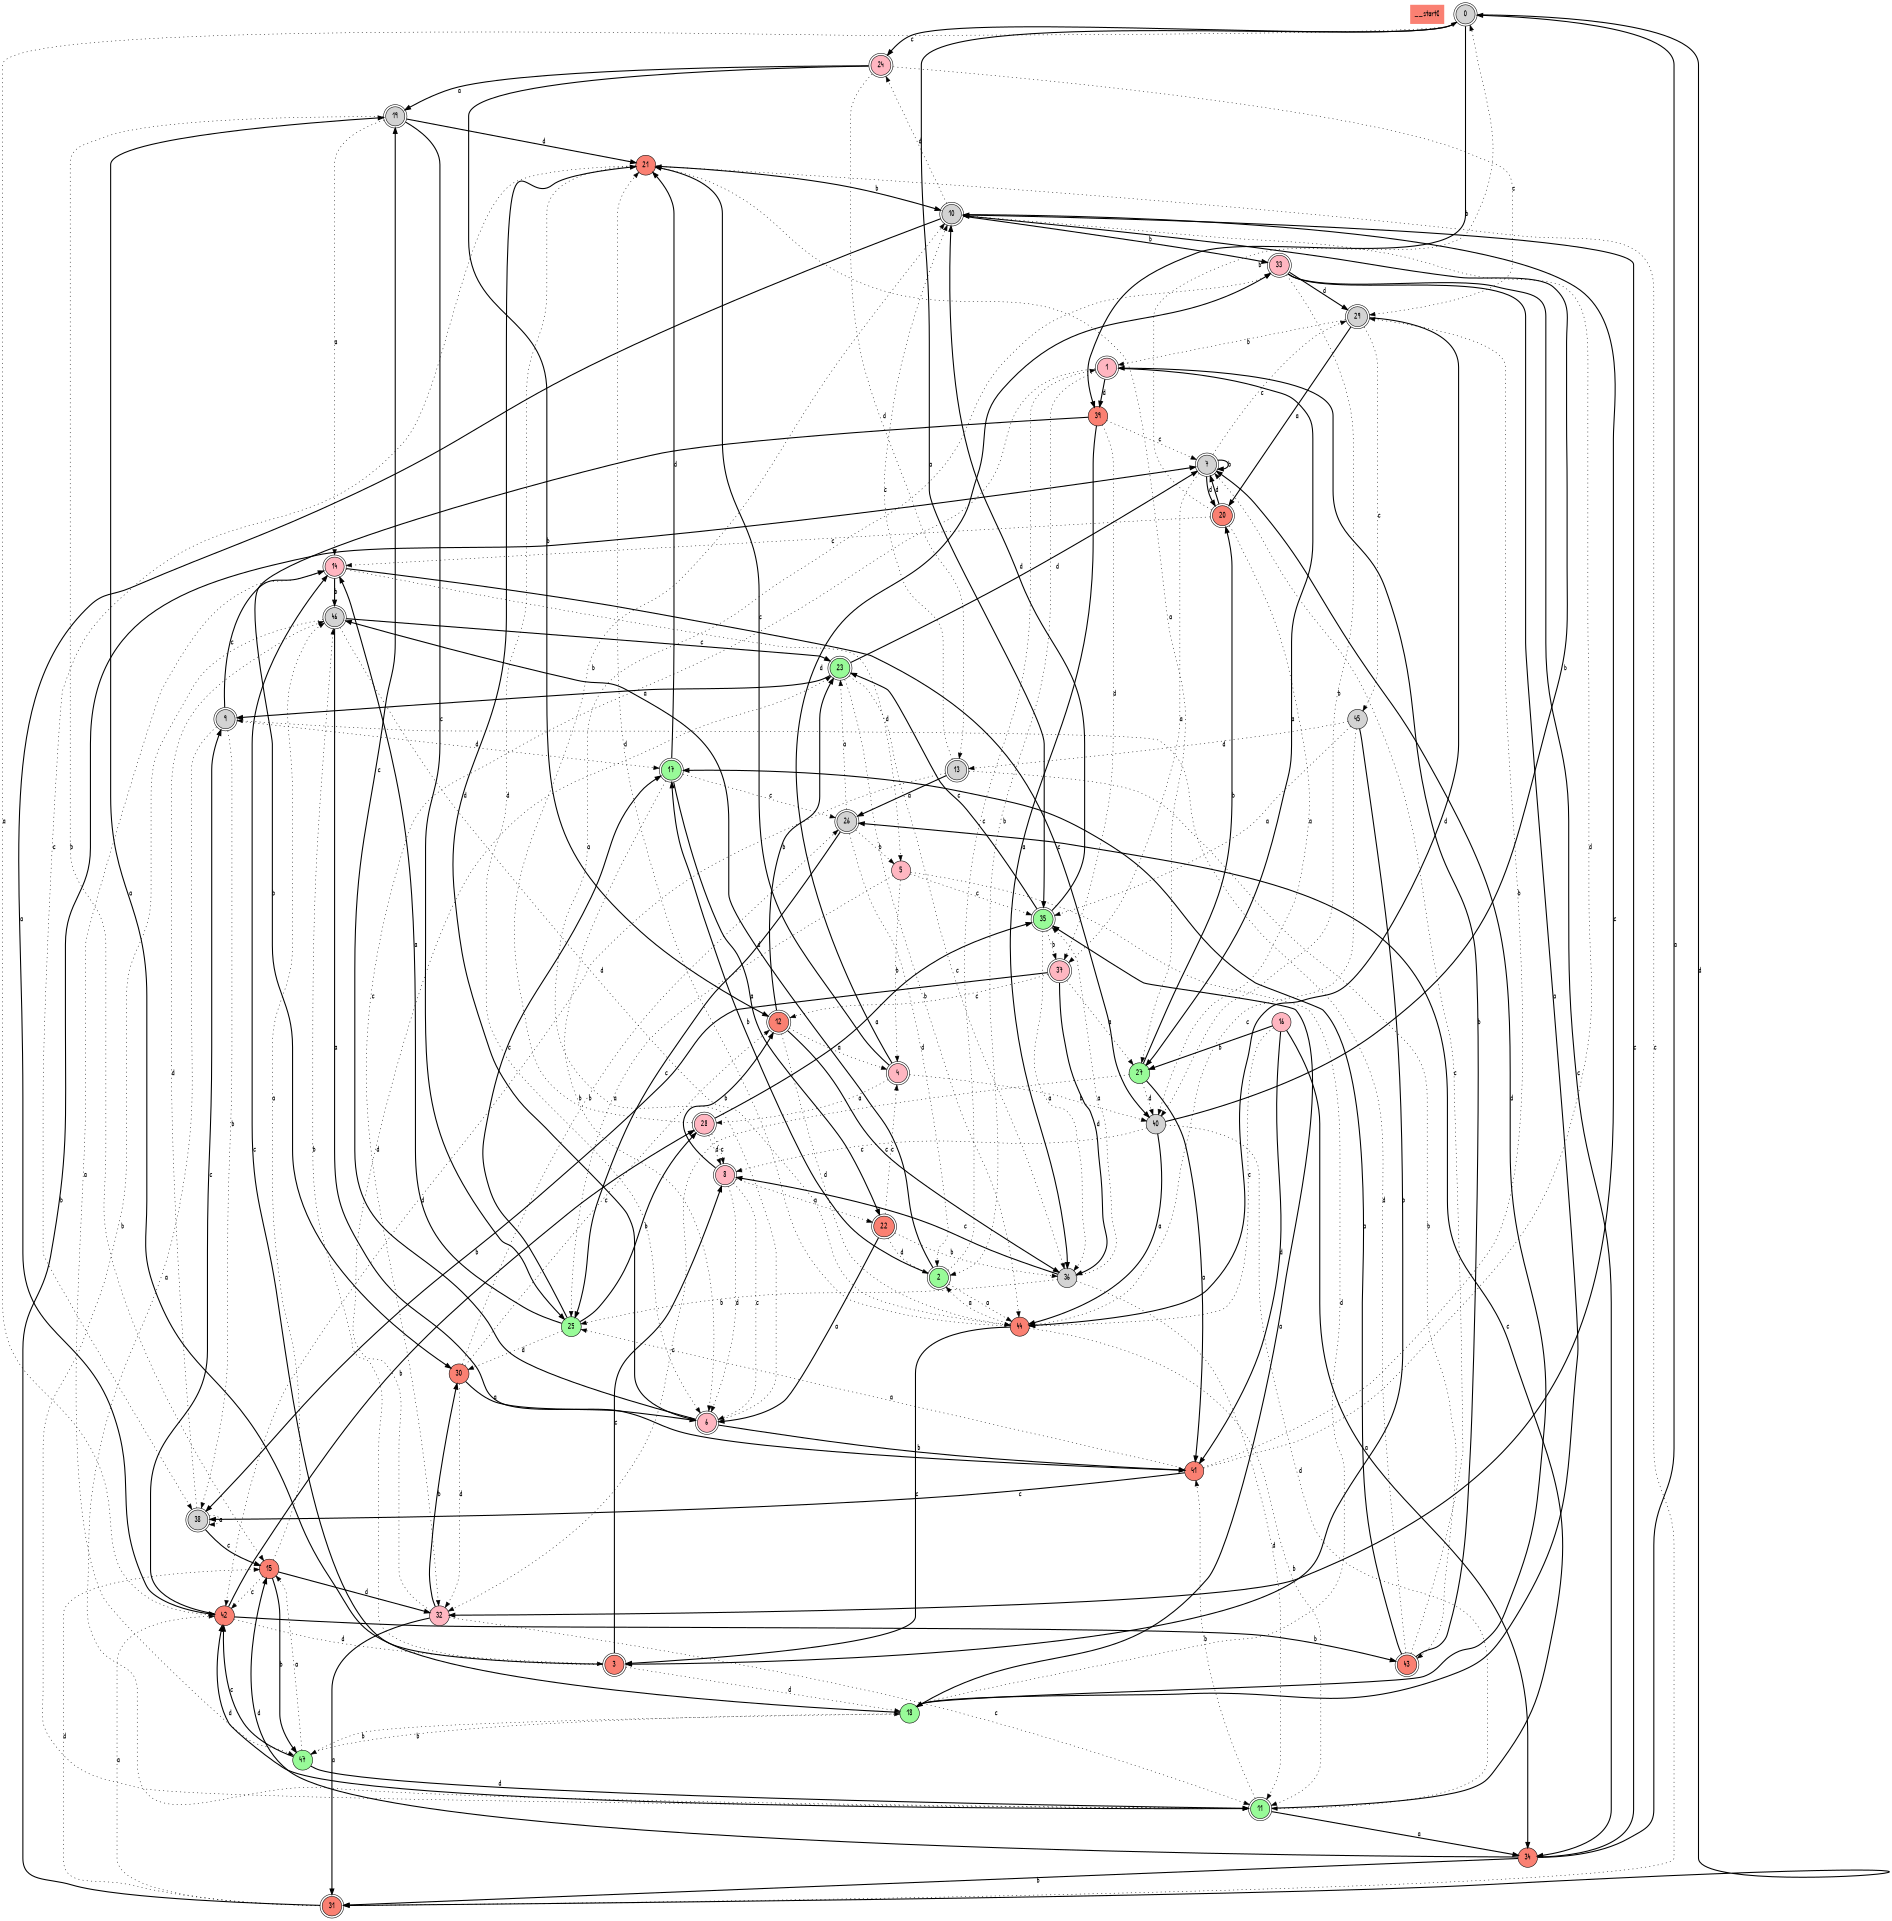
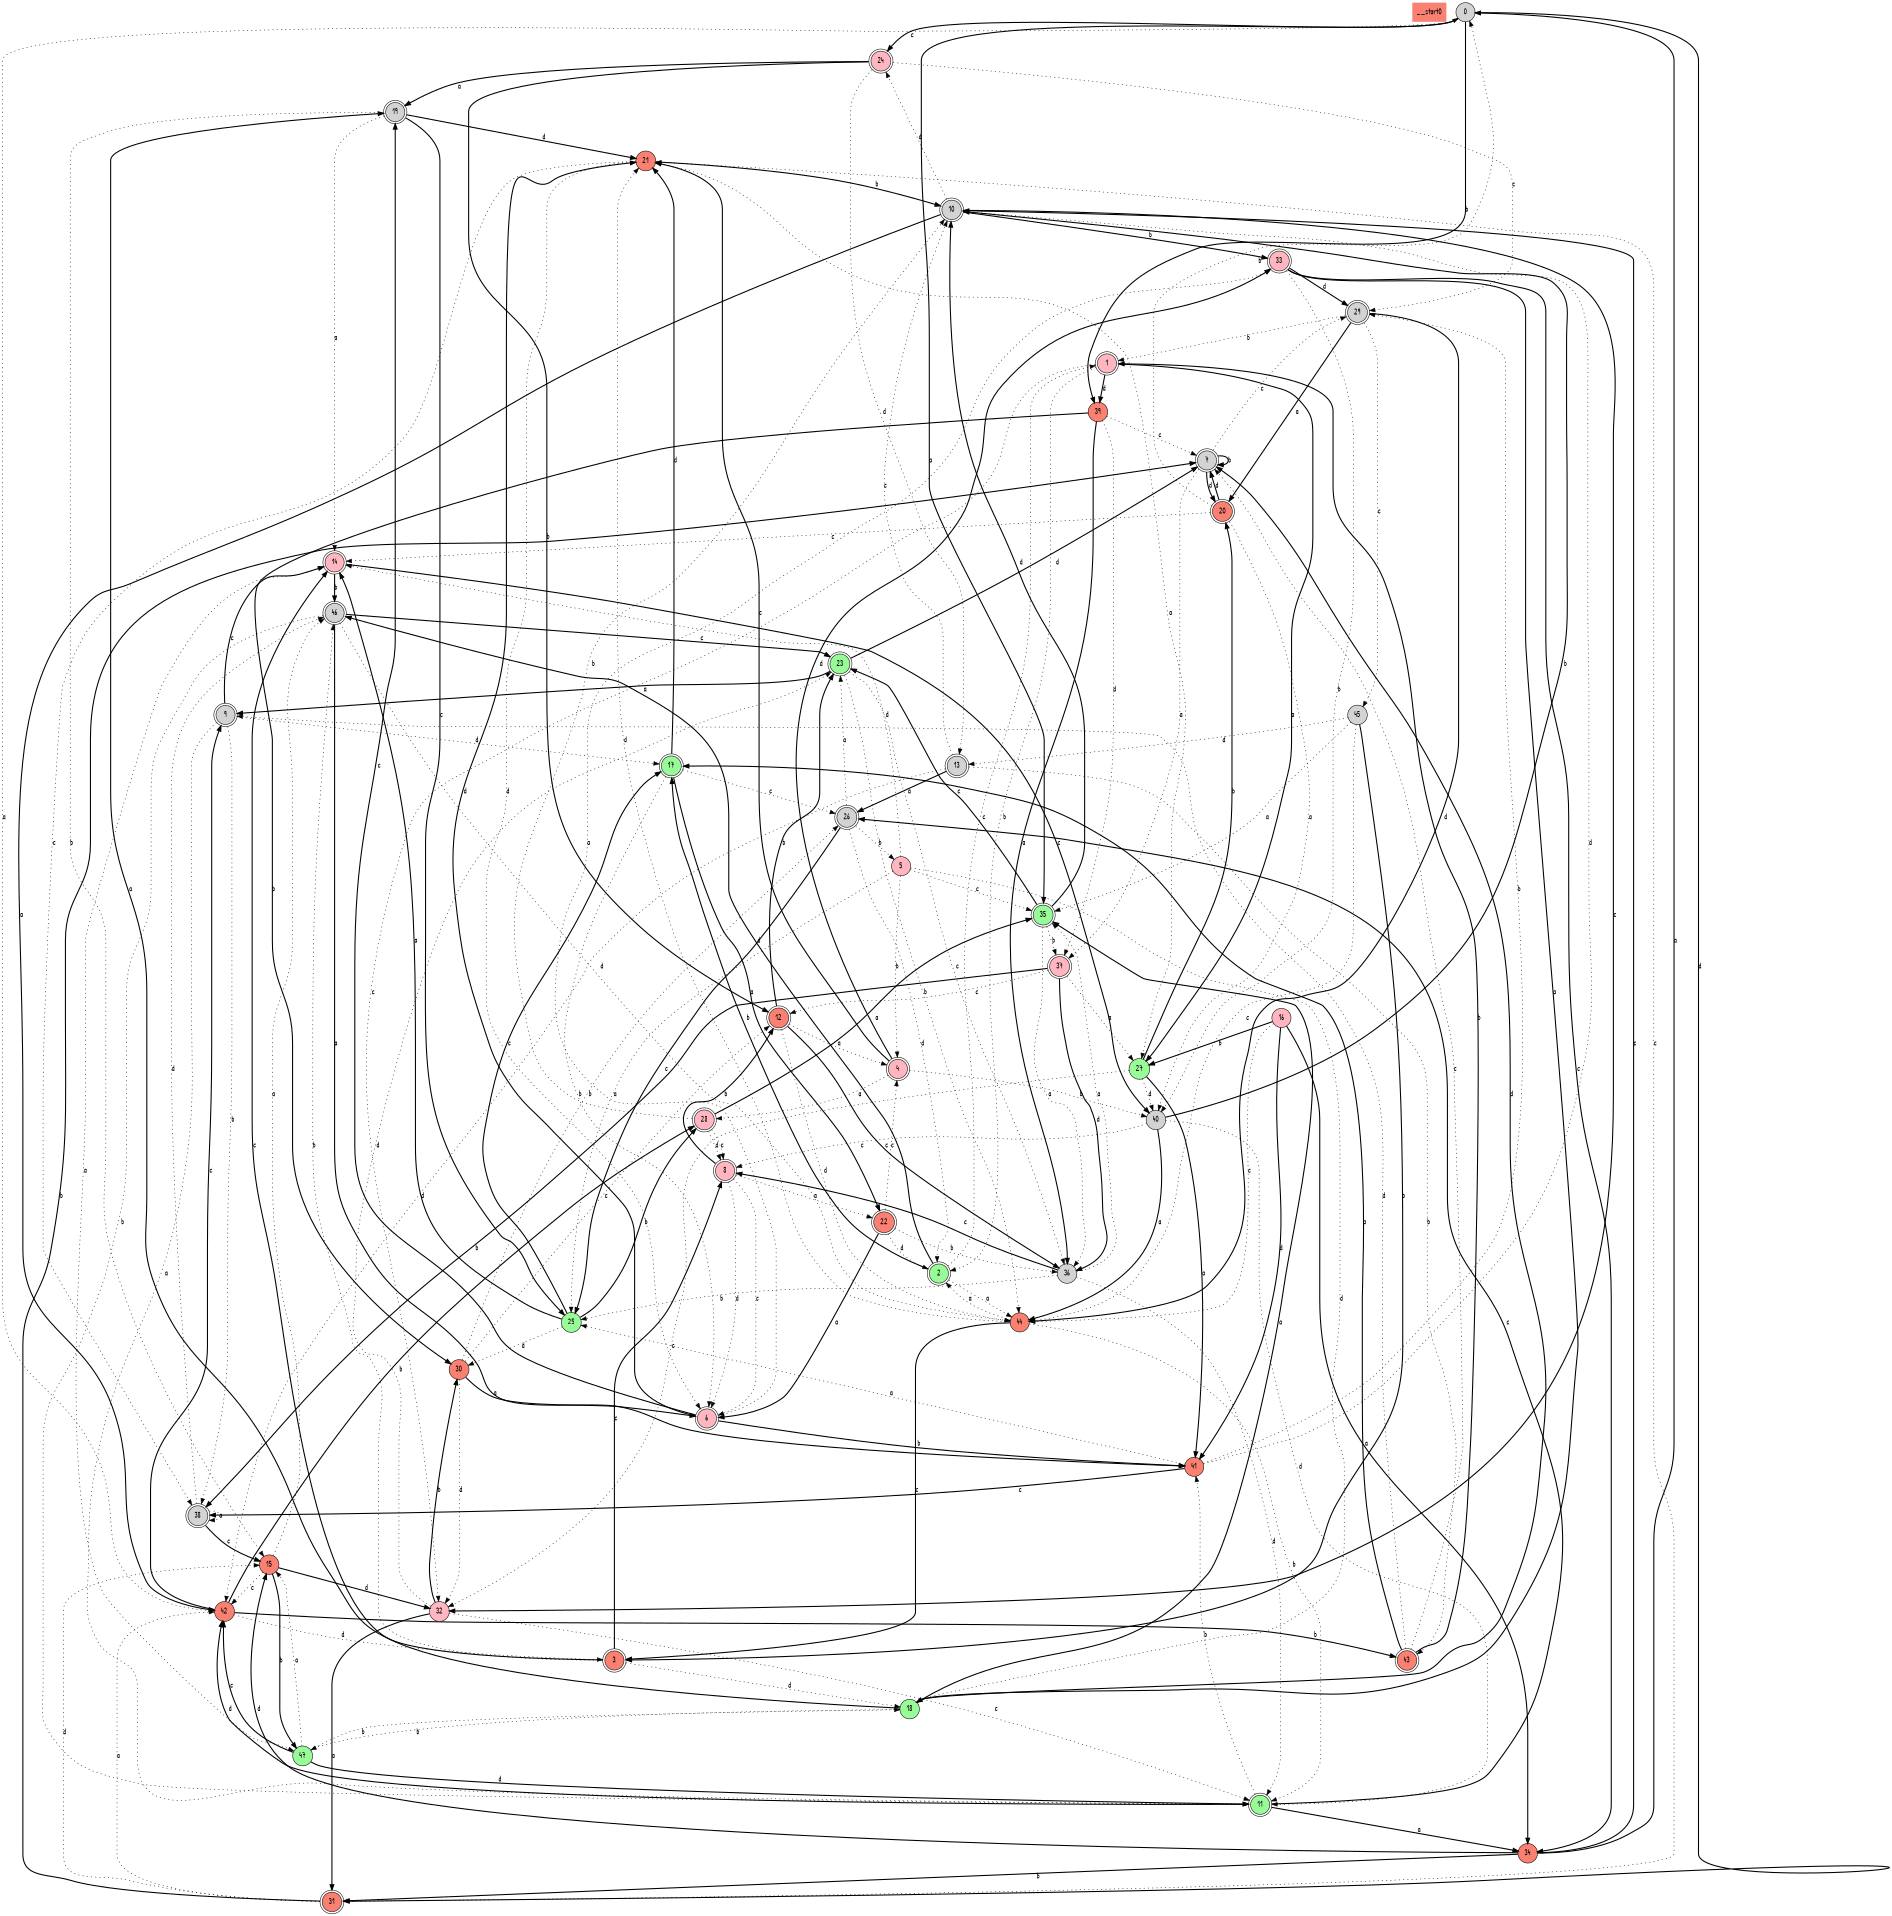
  digraph {
    fontname="Patrick Hand"
    rankdir=TB
    node [fillcolor=salmon fontname="Patrick Hand" shape=doublecircle style="rounded,filled" color=black]
    edge [fontname="Patrick Hand" style=dotted]
    __start0 [shape=none style=filled color=""]
-   n2 [fillcolor=lightgrey label=0 style=filled]
+   n2 [fillcolor=lightgrey label=0 shape=circle style=filled]
    n3 [fillcolor=lightpink label=24]
    n4 [label=31]
    n5 [fillcolor=palegreen label=35]
    n6 [label=39 shape=circle style=filled]
    n7 [fillcolor=lightgrey label=19]
    n8 [fillcolor=lightgrey label=29]
    n9 [label=12]
    n10 [fillcolor=lightgrey label=13]
    n11 [label=21 shape=circle style=filled]
    n12 [fillcolor=lightgrey label=7]
    n13 [label=42 shape=circle style=filled]
    n14 [label=15 shape=circle style=filled]
    n15 [fillcolor=lightpink label=37]
    n16 [fillcolor=lightgrey label=10]
    n17 [fillcolor=palegreen label=23]
    n18 [fillcolor=lightgrey label=36 shape=circle style=filled]
    n19 [label=30 shape=circle style=filled]
    n20 [fillcolor=lightpink label=1]
    n21 [fillcolor=palegreen label=2]
    n22 [fillcolor=palegreen label=27 shape=circle style=filled]
    n23 [fillcolor=lightpink label=32 shape=circle style=filled]
    n24 [fillcolor=palegreen label=17]
    n25 [label=44 shape=circle style=filled]
    n26 [fillcolor=lightgrey label=46]
    n27 [fillcolor=lightgrey label=40 shape=circle style=filled]
    n28 [label=41 shape=circle style=filled]
    n29 [label=20]
    n30 [fillcolor=palegreen label=11]
    n31 [fillcolor=lightpink label=6]
    n32 [label=22]
    n33 [fillcolor=lightgrey label=26]
    n34 [label=3]
    n35 [fillcolor=lightpink label=8]
    n36 [fillcolor=palegreen label=18 shape=circle style=filled]
    n37 [fillcolor=lightpink label=14]
    n38 [fillcolor=palegreen label=47 shape=circle style=filled]
    n39 [fillcolor=palegreen label=25 shape=circle style=filled]
    n40 [fillcolor=lightpink label=4]
    n41 [fillcolor=lightpink label=28]
    n42 [fillcolor=lightpink label=33]
    n43 [fillcolor=lightgrey label=38]
    n44 [label=34 shape=circle style=filled]
    n45 [fillcolor=lightpink label=5 shape=circle style=filled]
    n46 [fillcolor=lightgrey label=45 shape=circle style=filled]
    n47 [fillcolor=lightgrey label=9]
    n48 [label=43]
    n49 [fillcolor=lightpink label=16 shape=circle style=filled]
    n2 -> n3 [label=c style=bold]
    n2 -> n4 [label=d style=bold]
    n2 -> n5 [label=a style=bold]
    n2 -> n6 [label=b style=bold]
    n3 -> n7 [label=a style=bold]
    n3 -> n8 [label=c]
    n3 -> n9 [label=b style=bold]
    n3 -> n10 [label=d]
    n4 -> n11 [label=c]
    n4 -> n12 [label=b style=bold]
    n4 -> n13 [label=a]
    n4 -> n14 [label=d]
    n5 -> n15 [label=b]
    n5 -> n16 [label=d style=bold]
    n5 -> n17 [label=c style=bold]
    n5 -> n18 [label=a]
    n6 -> n12 [label=c]
    n6 -> n15 [label=d]
    n6 -> n18 [label=a style=bold]
    n6 -> n19 [label=b style=bold]
    n7 -> n11 [label=d style=bold]
    n7 -> n14 [label=b]
    n7 -> n37 [label=a]
    n7 -> n39 [label=c style=bold]
    n8 -> n20 [label=b]
    n8 -> n25 [label=d style=bold]
    n8 -> n29 [label=a style=bold]
    n8 -> n46 [label=c]
    n9 -> n17 [label=b style=bold]
    n9 -> n18 [label=c style=bold]
    n9 -> n25 [label=d]
    n9 -> n40 [label=a]
    n10 -> n13 [label=d]
    n10 -> n16 [label=c]
    n10 -> n33 [label=a style=bold]
    n10 -> n48 [label=b]
    n11 -> n16 [label=b style=bold]
    n11 -> n22 [label=a]
    n11 -> n31 [label=d]
    n11 -> n43 [label=c]
    n12 -> n8 [label=c]
    n12 -> n12 [label=b style=bold]
    n12 -> n15 [label=a]
    n12 -> n29 [label=d style=bold]
    n13 -> n2 [label=a]
    n13 -> n34 [label=d]
    n13 -> n41 [label=b style=bold]
    n13 -> n47 [label=c style=bold]
    n13 -> n48 [label=b style=bold]
    n14 -> n13 [label=c]
    n14 -> n23 [label=d style=bold]
    n14 -> n26 [label=a]
    n14 -> n38 [label=b style=bold]
    n15 -> n9 [label=c]
    n15 -> n18 [label=d style=bold]
    n15 -> n22 [label=a]
    n15 -> n43 [label=b style=bold]
    n16 -> n3 [label=d]
    n16 -> n13 [label=a style=bold]
    n16 -> n23 [label=c style=bold]
    n16 -> n42 [label=b style=bold]
    n17 -> n12 [label=d style=bold]
    n17 -> n18 [label=c]
    n17 -> n25 [label=b]
    n17 -> n47 [label=a style=bold]
    n18 -> n5 [label=a]
    n18 -> n30 [label=d]
    n18 -> n35 [label=c style=bold]
    n18 -> n39 [label=b]
    n19 -> n9 [label=c]
    n19 -> n23 [label=d]
    n19 -> n31 [label=a style=bold]
    n19 -> n33 [label=b]
    n20 -> n6 [label=d style=bold]
    n20 -> n21 [label=b]
    n20 -> n22 [label=a style=bold]
    n20 -> n23 [label=c]
    n21 -> n20 [label=c]
    n21 -> n24 [label=b style=bold]
    n21 -> n25 [label=a]
    n21 -> n26 [label=d style=bold]
    n22 -> n23 [label=c]
    n22 -> n27 [label=d]
    n22 -> n28 [label=a style=bold]
    n22 -> n29 [label=b style=bold]
    n23 -> n4 [label=a style=bold]
    n23 -> n17 [label=d]
    n23 -> n19 [label=b style=bold]
    n23 -> n30 [label=c]
    n24 -> n11 [label=d style=bold]
    n24 -> n31 [label=b]
    n24 -> n32 [label=a style=bold]
    n24 -> n33 [label=c]
    n25 -> n11 [label=d]
    n25 -> n21 [label=a]
    n25 -> n30 [label=b]
    n25 -> n34 [label=c style=bold]
    n26 -> n17 [label=c style=bold]
    n26 -> n25 [label=d]
    n26 -> n28 [label=a style=bold]
    n26 -> n30 [label=b]
    n27 -> n16 [label=b style=bold]
    n27 -> n25 [label=a style=bold]
    n27 -> n30 [label=d]
    n27 -> n35 [label=c]
    n28 -> n8 [label=b]
    n28 -> n16 [label=d]
    n28 -> n39 [label=a]
    n28 -> n43 [label=c style=bold]
    n29 -> n2 [label=b]
    n29 -> n12 [label=d style=bold]
    n29 -> n27 [label=a]
    n29 -> n37 [label=c]
    n30 -> n13 [label=d style=bold]
    n30 -> n28 [label=b]
    n30 -> n33 [label=c style=bold]
    n30 -> n44 [label=a style=bold]
    n31 -> n7 [label=c style=bold]
    n31 -> n11 [label=d style=bold]
    n31 -> n28 [label=b style=bold]
    n31 -> n42 [label=a]
    n32 -> n18 [label=b]
    n32 -> n21 [label=d]
    n32 -> n31 [label=a style=bold]
    n32 -> n40 [label=c]
    n33 -> n17 [label=a]
    n33 -> n21 [label=d]
    n33 -> n39 [label=c style=bold]
    n33 -> n45 [label=b]
    n34 -> n7 [label=a style=bold]
    n34 -> n26 [label=b]
    n34 -> n35 [label=c style=bold]
    n34 -> n36 [label=d]
    n35 -> n9 [label=b style=bold]
    n35 -> n31 [label=c]
    n35 -> n31 [label=d]
    n35 -> n32 [label=a]
    n36 -> n5 [label=a style=bold]
    n36 -> n12 [label=d style=bold]
    n36 -> n37 [label=c style=bold]
    n36 -> n38 [label=b]
    n37 -> n26 [label=b style=bold]
    n37 -> n27 [label=c style=bold]
    n37 -> n38 [label=a]
-   n37 -> n45 [label=d]
+   n45 -> n37 [label=d]
    n38 -> n13 [label=c style=bold]
    n38 -> n14 [label=a]
    n38 -> n30 [label=d style=bold]
    n38 -> n36 [label=b]
    n39 -> n19 [label=d]
    n39 -> n24 [label=c style=bold]
    n39 -> n37 [label=a style=bold]
    n39 -> n41 [label=b style=bold]
    n40 -> n11 [label=c style=bold]
    n40 -> n27 [label=b]
    n40 -> n41 [label=a]
    n40 -> n42 [label=d style=bold]
    n41 -> n5 [label=a style=bold]
    n41 -> n16 [label=b]
    n41 -> n35 [label=c]
    n41 -> n35 [label=d]
    n42 -> n8 [label=d style=bold]
    n42 -> n27 [label=b]
    n42 -> n36 [label=a style=bold]
    n42 -> n44 [label=c style=bold]
    n43 -> n14 [label=c style=bold]
    n43 -> n26 [label=d]
    n43 -> n43 [label=a]
    n44 -> n2 [label=a style=bold]
    n44 -> n4 [label=b style=bold]
    n44 -> n14 [label=d style=bold]
    n44 -> n16 [label=c style=bold]
    n45 -> n5 [label=c]
    n45 -> n36 [label=d]
    n45 -> n39 [label=a]
    n45 -> n40 [label=b]
    n46 -> n5 [label=a]
    n46 -> n10 [label=d]
    n46 -> n25 [label=c]
    n46 -> n34 [label=b style=bold]
    n47 -> n24 [label=d]
    n47 -> n30 [label=a]
    n47 -> n37 [label=c style=bold]
    n47 -> n43 [label=b]
    n48 -> n12 [label=c]
    n48 -> n20 [label=b style=bold]
    n48 -> n24 [label=a style=bold]
    n48 -> n47 [label=d]
    n49 -> n22 [label=b style=bold]
    n49 -> n25 [label=c]
    n49 -> n28 [label=d style=bold]
    n49 -> n44 [label=a style=bold]
  }
